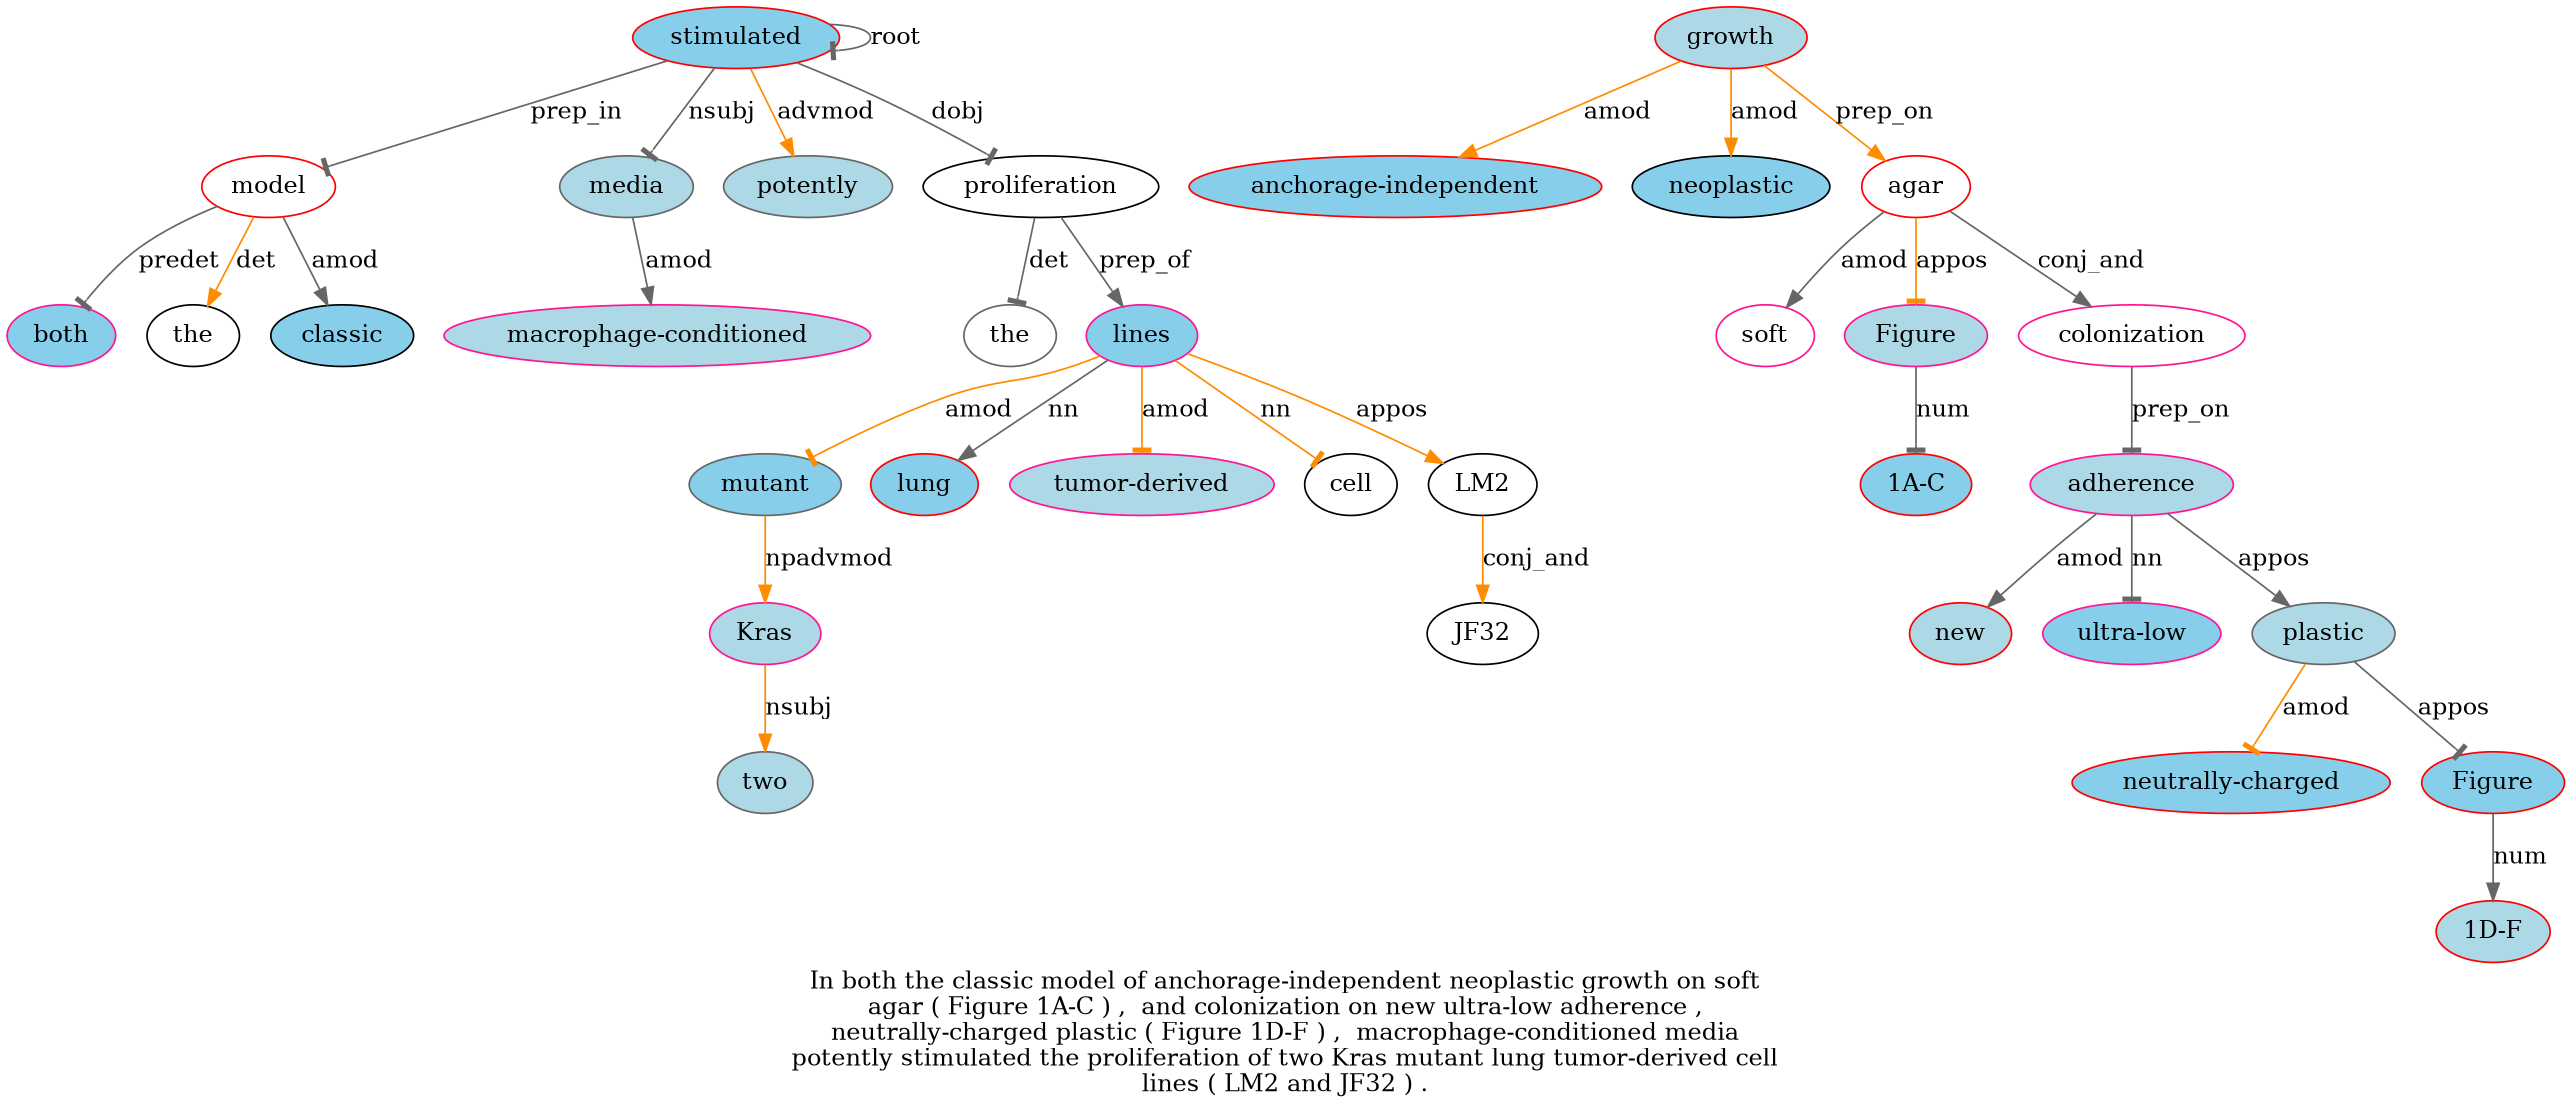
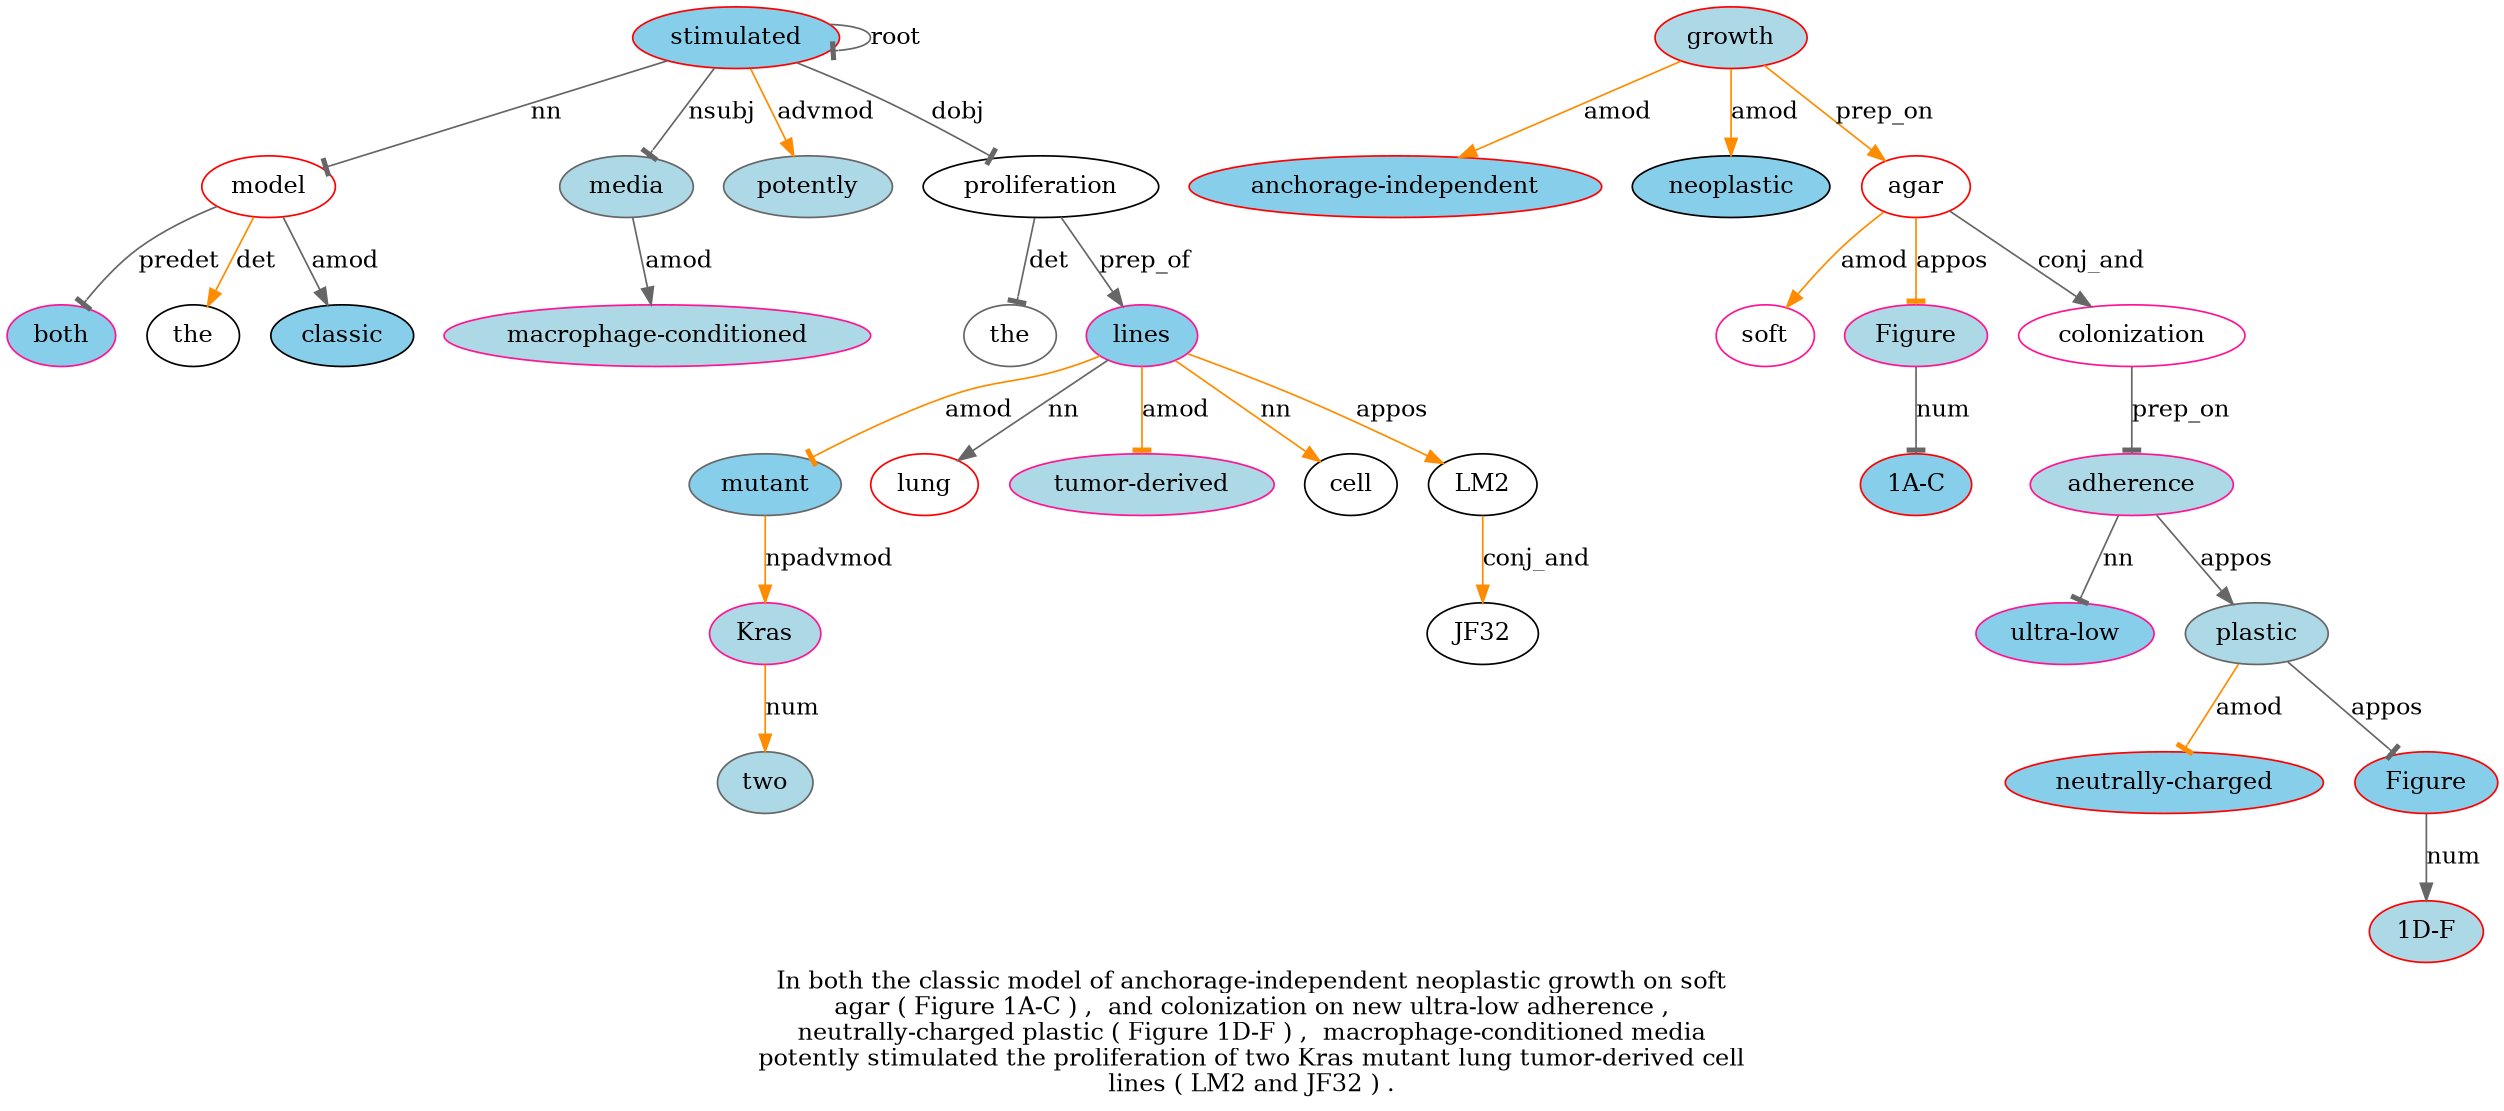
  digraph {
    label="In both the classic model of anchorage-independent neoplastic growth on soft\nagar ( Figure 1A-C ) ,  and colonization on new ultra-low adherence ,\nneutrally-charged plastic ( Figure 1D-F ) ,  macrophage-conditioned media\npotently stimulated the proliferation of two Kras mutant lung tumor-derived cell\nlines ( LM2 and JF32 ) ."
    node [color=red fillcolor=lightblue style=filled]
    edge [arrowhead=normal color=gray40]
    n1 [fillcolor=white label=model]
    n2 [color=deeppink fillcolor=skyblue label=both]
    n3 [color=black fillcolor=white label=the]
    n4 [color=black fillcolor=skyblue label=classic]
    n5 [label=growth]
    n6 [fillcolor=skyblue label="anchorage-independent"]
    n7 [color=black fillcolor=skyblue label=neoplastic]
    n8 [fillcolor=white label=agar]
    n9 [fillcolor=skyblue label=stimulated]
    n10 [color=gray40 label=media]
    n11 [color=gray40 label=potently]
    n12 [color=black fillcolor=white label=proliferation]
    n13 [color=deeppink label="macrophage-conditioned"]
    n14 [color=gray40 fillcolor=white label=the]
    n15 [color=deeppink fillcolor=skyblue label=lines]
    n16 [color=deeppink fillcolor=white label=soft]
    n17 [color=deeppink label=Figure]
    n18 [color=deeppink fillcolor=white label=colonization]
    n19 [fillcolor=skyblue label="1A-C"]
    n20 [color=deeppink label=adherence]
-   n21 [label=new]
    n22 [color=deeppink fillcolor=skyblue label="ultra-low"]
    n23 [color=gray40 label=plastic]
    n24 [fillcolor=skyblue label="neutrally-charged"]
    n25 [fillcolor=skyblue label=Figure]
    n26 [label="1D-F"]
    n27 [color=gray40 fillcolor=skyblue label=mutant]
-   n28 [fillcolor=skyblue label=lung]
+   n28 [fillcolor=white label=lung]
    n29 [color=deeppink label="tumor-derived"]
    n30 [color=black fillcolor=white label=cell]
    n31 [color=black fillcolor=white label=LM2]
    n32 [color=deeppink label=Kras]
    n33 [color=gray40 label=two]
    n34 [color=black fillcolor=white label=JF32]
    n1 -> n2 [arrowhead=tee label=predet]
    n1 -> n3 [color=darkorange label=det]
    n1 -> n4 [label=amod]
    n5 -> n6 [color=darkorange label=amod]
    n5 -> n7 [color=darkorange label=amod]
    n5 -> n8 [color=darkorange label=prep_on]
-   n8 -> n16 [label=amod]
+   n8 -> n16 [color=darkorange label=amod]
    n8 -> n17 [arrowhead=tee color=darkorange label=appos]
    n8 -> n18 [label=conj_and]
-   n9 -> n1 [arrowhead=tee label=prep_in]
+   n9 -> n1 [arrowhead=tee label=nn]
    n9 -> n9 [arrowhead=tee label=root]
    n9 -> n10 [arrowhead=tee label=nsubj]
    n9 -> n11 [color=darkorange label=advmod]
    n9 -> n12 [arrowhead=tee label=dobj]
    n10 -> n13 [label=amod]
    n12 -> n14 [arrowhead=tee label=det]
    n12 -> n15 [label=prep_of]
    n15 -> n27 [arrowhead=tee color=darkorange label=amod]
    n15 -> n28 [label=nn]
    n15 -> n29 [arrowhead=tee color=darkorange label=amod]
-   n15 -> n30 [arrowhead=tee color=darkorange label=nn]
+   n15 -> n30 [color=darkorange label=nn]
    n15 -> n31 [color=darkorange label=appos]
    n17 -> n19 [arrowhead=tee label=num]
    n18 -> n20 [arrowhead=tee label=prep_on]
-   n20 -> n21 [label=amod]
    n20 -> n22 [arrowhead=tee label=nn]
    n20 -> n23 [label=appos]
    n23 -> n24 [arrowhead=tee color=darkorange label=amod]
    n23 -> n25 [arrowhead=tee label=appos]
    n25 -> n26 [label=num]
    n27 -> n32 [color=darkorange label=npadvmod]
    n31 -> n34 [color=darkorange label=conj_and]
-   n32 -> n33 [color=darkorange label=nsubj]
+   n32 -> n33 [color=darkorange label=num]
  }
